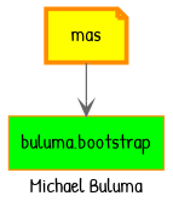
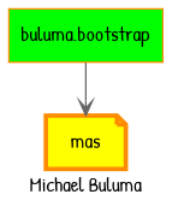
  digraph {
    label="Michael Buluma"
    fontname="Patrick Hand"
    node [style=filled color=darkorange fontname="Patrick Hand"]
    mas [fillcolor=yellow penwidth=3 shape=note]
    "buluma.bootstrap" [fillcolor=green shape=box]
-   mas -> "buluma.bootstrap" [color=gray40 arrowhead=vee fontname="Patrick Hand"]
+   "buluma.bootstrap" -> mas [color=gray40 arrowhead=vee fontname="Patrick Hand"]
  }
